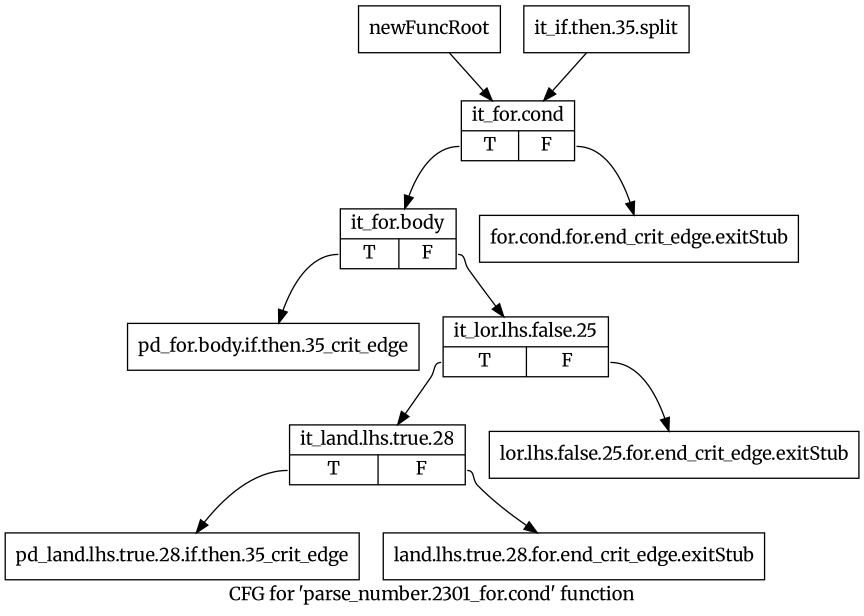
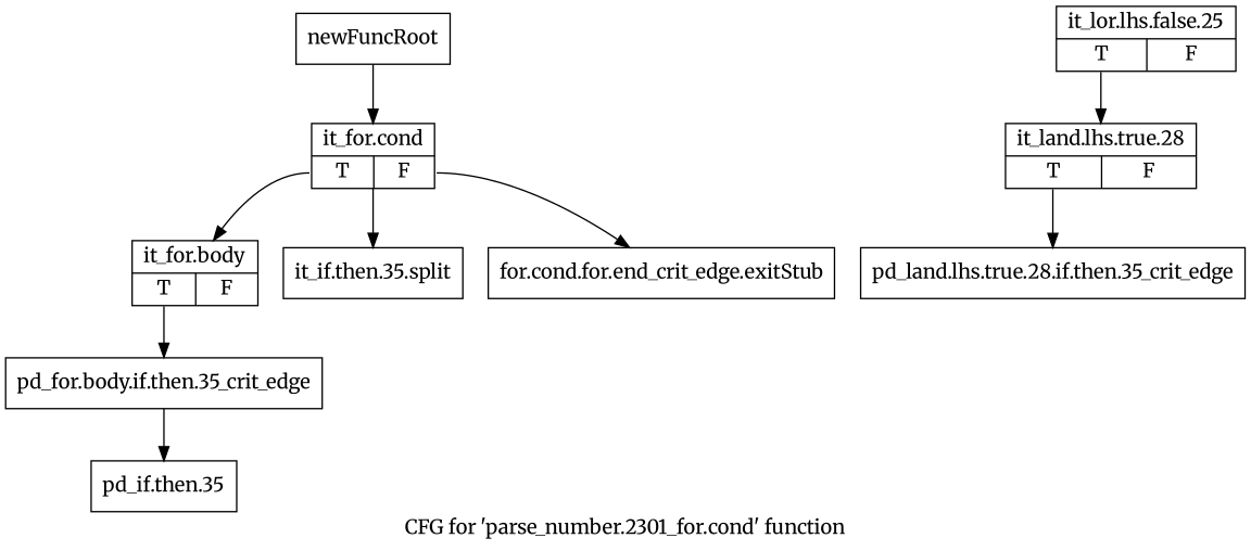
  digraph {
    fontname=Merriweather
    label="CFG for 'parse_number.2301_for.cond' function"
    node [fontname=Merriweather shape=record]
    edge [fontname=Merriweather tailport=s1]
    n1 [label="{newFuncRoot}"]
    n2 [label="{it_for.cond|{<s0>T|<s1>F}}"]
    n3 [label="{for.cond.for.end_crit_edge.exitStub}"]
    n4 [label="{it_for.body|{<s0>T|<s1>F}}"]
    n5 [label="{pd_for.body.if.then.35_crit_edge}"]
    n6 [label="{it_lor.lhs.false.25|{<s0>T|<s1>F}}"]
-   n7 [label="{lor.lhs.false.25.for.end_crit_edge.exitStub}"]
-   n8 [label="{land.lhs.true.28.for.end_crit_edge.exitStub}"]
+   n9 [label="{pd_if.then.35}"]
    n10 [label="{it_land.lhs.true.28|{<s0>T|<s1>F}}"]
    n11 [label="{pd_land.lhs.true.28.if.then.35_crit_edge}"]
    n12 [label="{it_if.then.35.split}"]
    n1 -> n2 [tailport=""]
    n2 -> n3
    n2 -> n4 [tailport=s0]
    n4 -> n5 [tailport=s0]
-   n4 -> n6
-   n6 -> n7
+   n5 -> n9 [tailport=""]
    n6 -> n10 [tailport=s0]
-   n10 -> n8
    n10 -> n11 [tailport=s0]
-   n12 -> n2 [tailport=""]
+   n2 -> n12 [tailport=""]
  }
